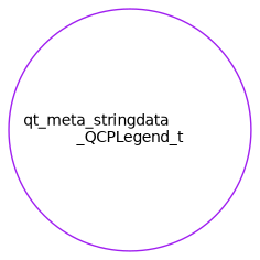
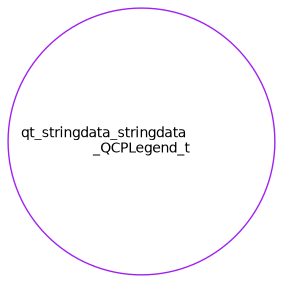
  digraph {
    rankdir=LR
-   n1 [color=purple fillcolor=white fontname=Helvetica fontsize=10 height=0.2 label="qt_meta_stringdata\l_QCPLegend_t" shape=circle style=filled width=0.4]
+   n1 [color=purple fillcolor=white fontname=Helvetica fontsize=10 height=0.2 label="qt_stringdata_stringdata\l_QCPLegend_t" shape=circle style=filled width=0.4]
  }
